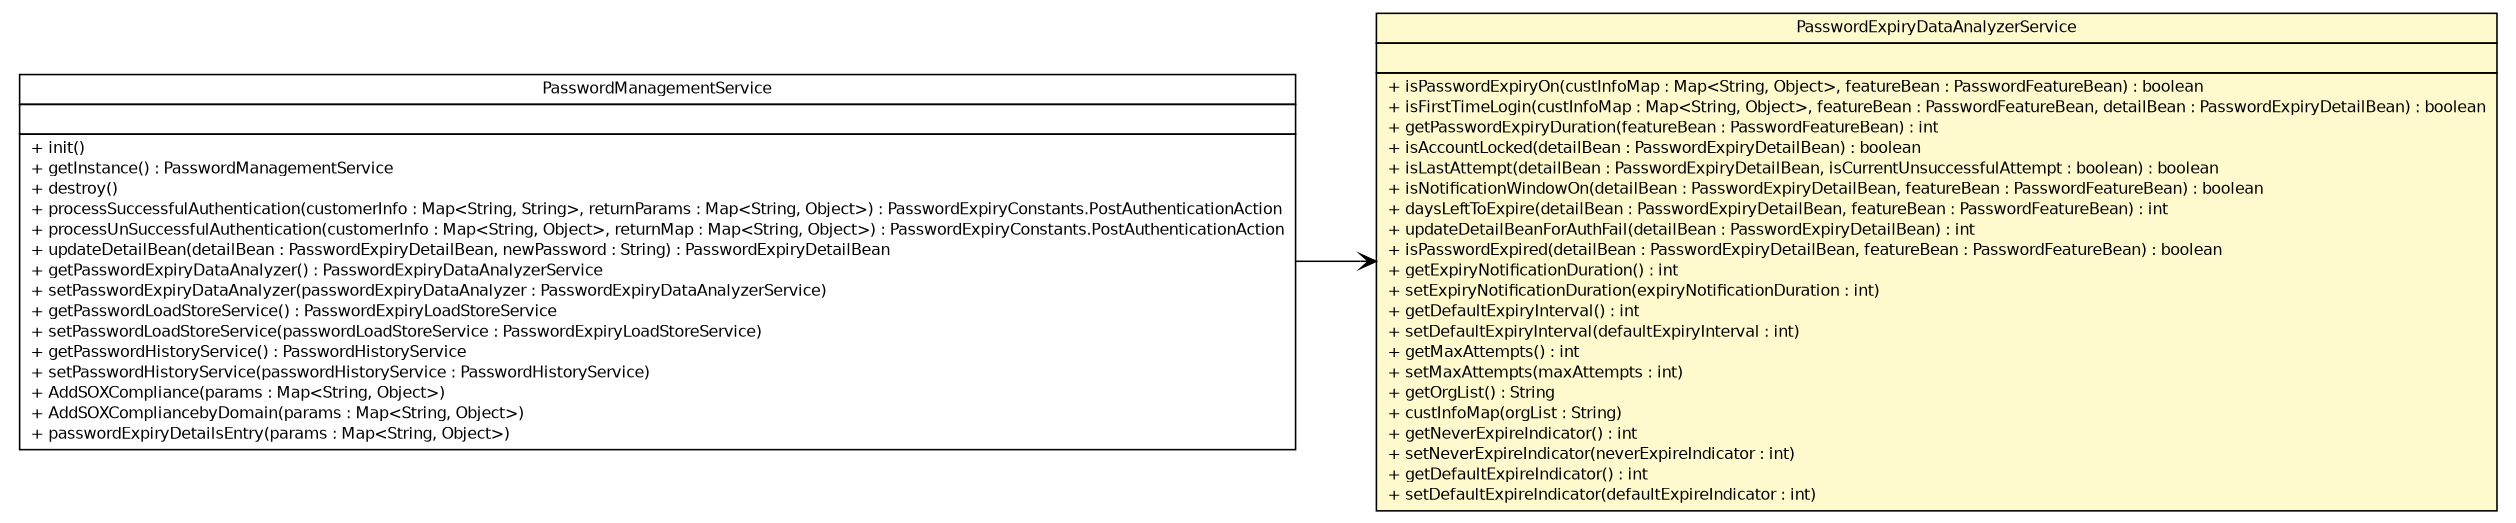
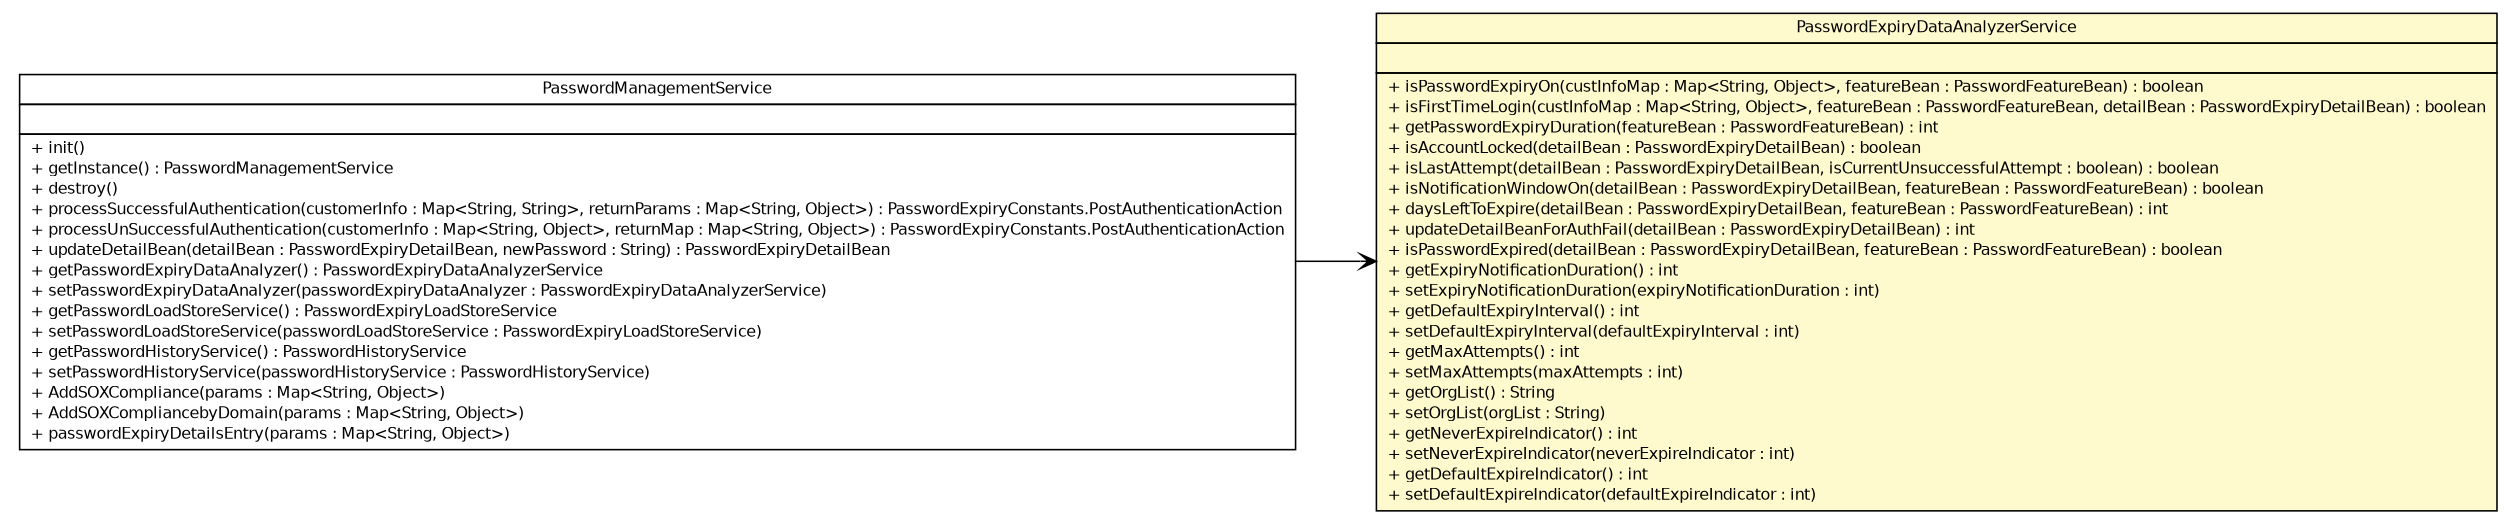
  digraph {
    nodesep=0.25
    rankdir=LR
    ranksep=0.5
    node [fontcolor=black fontname=Helvetica fontsize=10.0 shape=plaintext]
    n1 [label=<<table title="com.inn.headstartdemo.security.mgmt.PasswordManagementService" border="0" cellborder="1" cellspacing="0" cellpadding="2" port="p" href="./PasswordManagementService.html"> 		<tr><td><table border="0" cellspacing="0" cellpadding="1"> <tr><td align="center" balign="center"> PasswordManagementService </td></tr> 		</table></td></tr> 		<tr><td><table border="0" cellspacing="0" cellpadding="1"> <tr><td align="left" balign="left">  </td></tr> 		</table></td></tr> 		<tr><td><table border="0" cellspacing="0" cellpadding="1"> <tr><td align="left" balign="left"> + init() </td></tr> <tr><td align="left" balign="left"> + getInstance() : PasswordManagementService </td></tr> <tr><td align="left" balign="left"> + destroy() </td></tr> <tr><td align="left" balign="left"> + processSuccessfulAuthentication(customerInfo : Map&lt;String, String&gt;, returnParams : Map&lt;String, Object&gt;) : PasswordExpiryConstants.PostAuthenticationAction </td></tr> <tr><td align="left" balign="left"> + processUnSuccessfulAuthentication(customerInfo : Map&lt;String, Object&gt;, returnMap : Map&lt;String, Object&gt;) : PasswordExpiryConstants.PostAuthenticationAction </td></tr> <tr><td align="left" balign="left"> + updateDetailBean(detailBean : PasswordExpiryDetailBean, newPassword : String) : PasswordExpiryDetailBean </td></tr> <tr><td align="left" balign="left"> + getPasswordExpiryDataAnalyzer() : PasswordExpiryDataAnalyzerService </td></tr> <tr><td align="left" balign="left"> + setPasswordExpiryDataAnalyzer(passwordExpiryDataAnalyzer : PasswordExpiryDataAnalyzerService) </td></tr> <tr><td align="left" balign="left"> + getPasswordLoadStoreService() : PasswordExpiryLoadStoreService </td></tr> <tr><td align="left" balign="left"> + setPasswordLoadStoreService(passwordLoadStoreService : PasswordExpiryLoadStoreService) </td></tr> <tr><td align="left" balign="left"> + getPasswordHistoryService() : PasswordHistoryService </td></tr> <tr><td align="left" balign="left"> + setPasswordHistoryService(passwordHistoryService : PasswordHistoryService) </td></tr> <tr><td align="left" balign="left"> + AddSOXCompliance(params : Map&lt;String, Object&gt;) </td></tr> <tr><td align="left" balign="left"> + AddSOXCompliancebyDomain(params : Map&lt;String, Object&gt;) </td></tr> <tr><td align="left" balign="left"> + passwordExpiryDetailsEntry(params : Map&lt;String, Object&gt;) </td></tr> 		</table></td></tr> 		</table>>]
-   n2 [label=<<table title="com.inn.headstartdemo.security.mgmt.PasswordExpiryDataAnalyzerService" border="0" cellborder="1" cellspacing="0" cellpadding="2" port="p" bgcolor="lemonChiffon" href="./PasswordExpiryDataAnalyzerService.html"> 		<tr><td><table border="0" cellspacing="0" cellpadding="1"> <tr><td align="center" balign="center"> PasswordExpiryDataAnalyzerService </td></tr> 		</table></td></tr> 		<tr><td><table border="0" cellspacing="0" cellpadding="1"> <tr><td align="left" balign="left">  </td></tr> 		</table></td></tr> 		<tr><td><table border="0" cellspacing="0" cellpadding="1"> <tr><td align="left" balign="left"> + isPasswordExpiryOn(custInfoMap : Map&lt;String, Object&gt;, featureBean : PasswordFeatureBean) : boolean </td></tr> <tr><td align="left" balign="left"> + isFirstTimeLogin(custInfoMap : Map&lt;String, Object&gt;, featureBean : PasswordFeatureBean, detailBean : PasswordExpiryDetailBean) : boolean </td></tr> <tr><td align="left" balign="left"> + getPasswordExpiryDuration(featureBean : PasswordFeatureBean) : int </td></tr> <tr><td align="left" balign="left"> + isAccountLocked(detailBean : PasswordExpiryDetailBean) : boolean </td></tr> <tr><td align="left" balign="left"> + isLastAttempt(detailBean : PasswordExpiryDetailBean, isCurrentUnsuccessfulAttempt : boolean) : boolean </td></tr> <tr><td align="left" balign="left"> + isNotificationWindowOn(detailBean : PasswordExpiryDetailBean, featureBean : PasswordFeatureBean) : boolean </td></tr> <tr><td align="left" balign="left"> + daysLeftToExpire(detailBean : PasswordExpiryDetailBean, featureBean : PasswordFeatureBean) : int </td></tr> <tr><td align="left" balign="left"> + updateDetailBeanForAuthFail(detailBean : PasswordExpiryDetailBean) : int </td></tr> <tr><td align="left" balign="left"> + isPasswordExpired(detailBean : PasswordExpiryDetailBean, featureBean : PasswordFeatureBean) : boolean </td></tr> <tr><td align="left" balign="left"> + getExpiryNotificationDuration() : int </td></tr> <tr><td align="left" balign="left"> + setExpiryNotificationDuration(expiryNotificationDuration : int) </td></tr> <tr><td align="left" balign="left"> + getDefaultExpiryInterval() : int </td></tr> <tr><td align="left" balign="left"> + setDefaultExpiryInterval(defaultExpiryInterval : int) </td></tr> <tr><td align="left" balign="left"> + getMaxAttempts() : int </td></tr> <tr><td align="left" balign="left"> + setMaxAttempts(maxAttempts : int) </td></tr> <tr><td align="left" balign="left"> + getOrgList() : String </td></tr> <tr><td align="left" balign="left"> + custInfoMap(orgList : String) </td></tr> <tr><td align="left" balign="left"> + getNeverExpireIndicator() : int </td></tr> <tr><td align="left" balign="left"> + setNeverExpireIndicator(neverExpireIndicator : int) </td></tr> <tr><td align="left" balign="left"> + getDefaultExpireIndicator() : int </td></tr> <tr><td align="left" balign="left"> + setDefaultExpireIndicator(defaultExpireIndicator : int) </td></tr> 		</table></td></tr> 		</table>>]
+   n2 [label=<<table title="com.inn.headstartdemo.security.mgmt.PasswordExpiryDataAnalyzerService" border="0" cellborder="1" cellspacing="0" cellpadding="2" port="p" bgcolor="lemonChiffon" href="./PasswordExpiryDataAnalyzerService.html"> 		<tr><td><table border="0" cellspacing="0" cellpadding="1"> <tr><td align="center" balign="center"> PasswordExpiryDataAnalyzerService </td></tr> 		</table></td></tr> 		<tr><td><table border="0" cellspacing="0" cellpadding="1"> <tr><td align="left" balign="left">  </td></tr> 		</table></td></tr> 		<tr><td><table border="0" cellspacing="0" cellpadding="1"> <tr><td align="left" balign="left"> + isPasswordExpiryOn(custInfoMap : Map&lt;String, Object&gt;, featureBean : PasswordFeatureBean) : boolean </td></tr> <tr><td align="left" balign="left"> + isFirstTimeLogin(custInfoMap : Map&lt;String, Object&gt;, featureBean : PasswordFeatureBean, detailBean : PasswordExpiryDetailBean) : boolean </td></tr> <tr><td align="left" balign="left"> + getPasswordExpiryDuration(featureBean : PasswordFeatureBean) : int </td></tr> <tr><td align="left" balign="left"> + isAccountLocked(detailBean : PasswordExpiryDetailBean) : boolean </td></tr> <tr><td align="left" balign="left"> + isLastAttempt(detailBean : PasswordExpiryDetailBean, isCurrentUnsuccessfulAttempt : boolean) : boolean </td></tr> <tr><td align="left" balign="left"> + isNotificationWindowOn(detailBean : PasswordExpiryDetailBean, featureBean : PasswordFeatureBean) : boolean </td></tr> <tr><td align="left" balign="left"> + daysLeftToExpire(detailBean : PasswordExpiryDetailBean, featureBean : PasswordFeatureBean) : int </td></tr> <tr><td align="left" balign="left"> + updateDetailBeanForAuthFail(detailBean : PasswordExpiryDetailBean) : int </td></tr> <tr><td align="left" balign="left"> + isPasswordExpired(detailBean : PasswordExpiryDetailBean, featureBean : PasswordFeatureBean) : boolean </td></tr> <tr><td align="left" balign="left"> + getExpiryNotificationDuration() : int </td></tr> <tr><td align="left" balign="left"> + setExpiryNotificationDuration(expiryNotificationDuration : int) </td></tr> <tr><td align="left" balign="left"> + getDefaultExpiryInterval() : int </td></tr> <tr><td align="left" balign="left"> + setDefaultExpiryInterval(defaultExpiryInterval : int) </td></tr> <tr><td align="left" balign="left"> + getMaxAttempts() : int </td></tr> <tr><td align="left" balign="left"> + setMaxAttempts(maxAttempts : int) </td></tr> <tr><td align="left" balign="left"> + getOrgList() : String </td></tr> <tr><td align="left" balign="left"> + setOrgList(orgList : String) </td></tr> <tr><td align="left" balign="left"> + getNeverExpireIndicator() : int </td></tr> <tr><td align="left" balign="left"> + setNeverExpireIndicator(neverExpireIndicator : int) </td></tr> <tr><td align="left" balign="left"> + getDefaultExpireIndicator() : int </td></tr> <tr><td align="left" balign="left"> + setDefaultExpireIndicator(defaultExpireIndicator : int) </td></tr> 		</table></td></tr> 		</table>>]
    n1 -> n2 [arrowhead=open color=black fontcolor=black fontname=Helvetica fontsize=10.0 headport=p labelfontname=Helvetica labelfontsize=10 tailport=p]
  }
